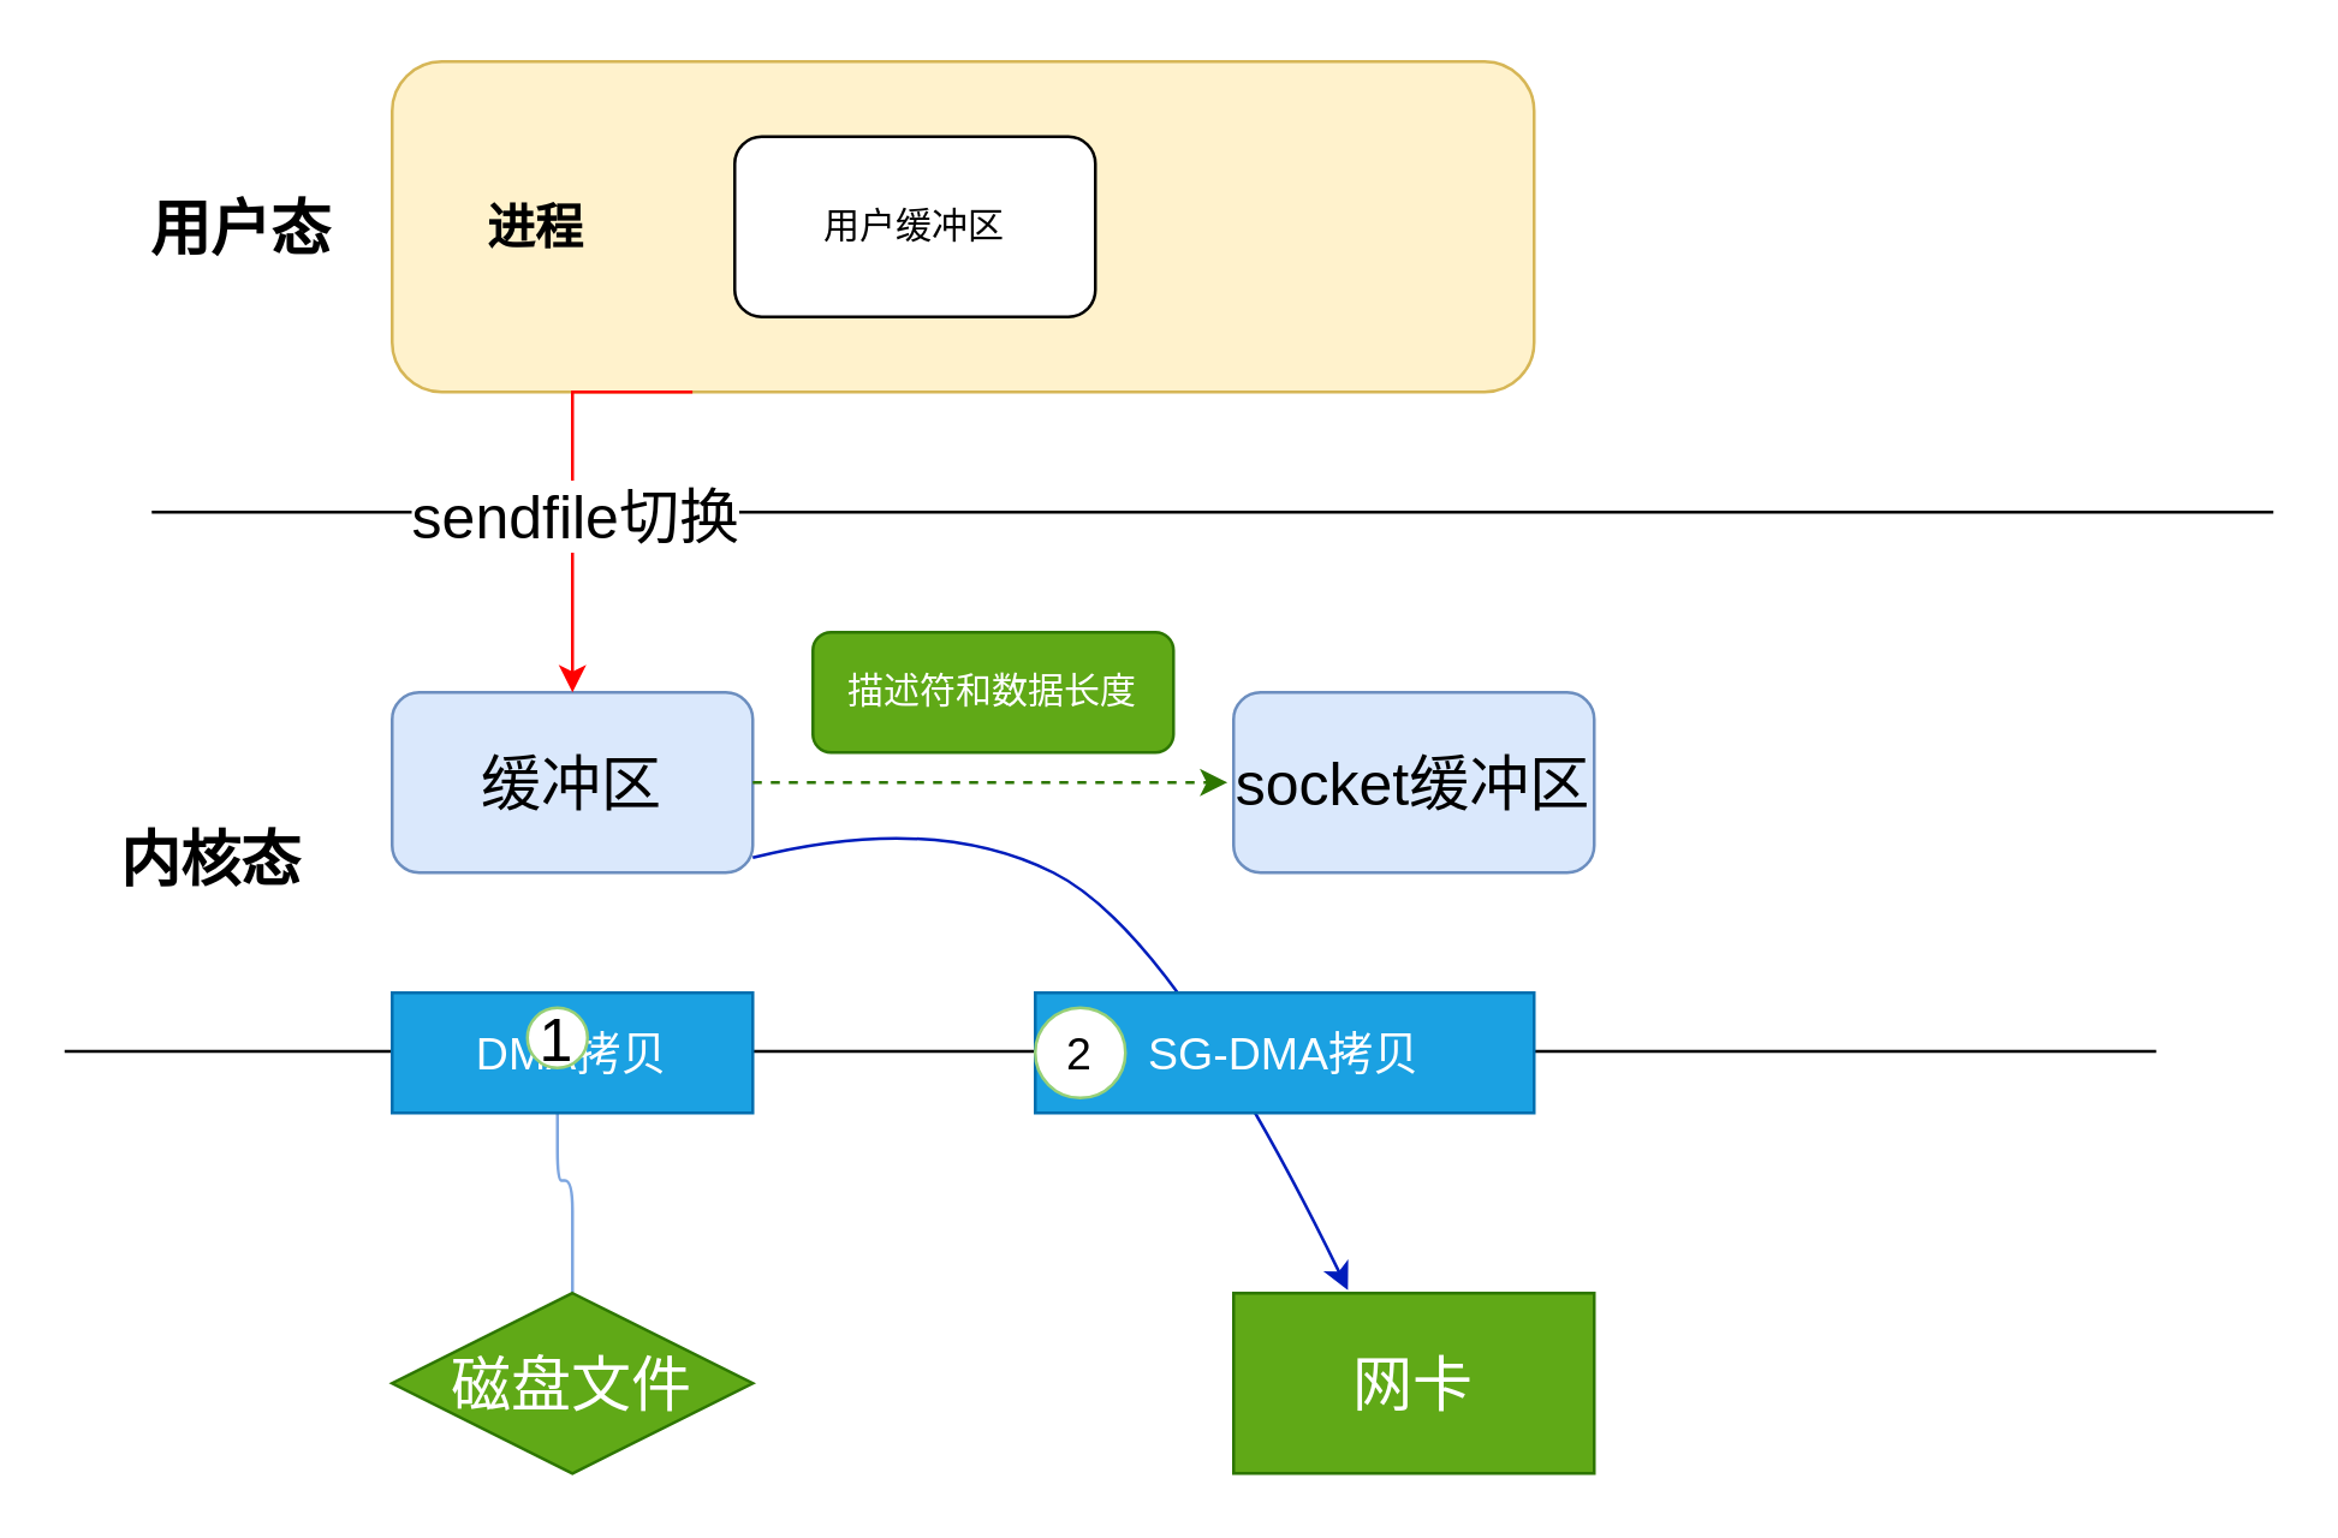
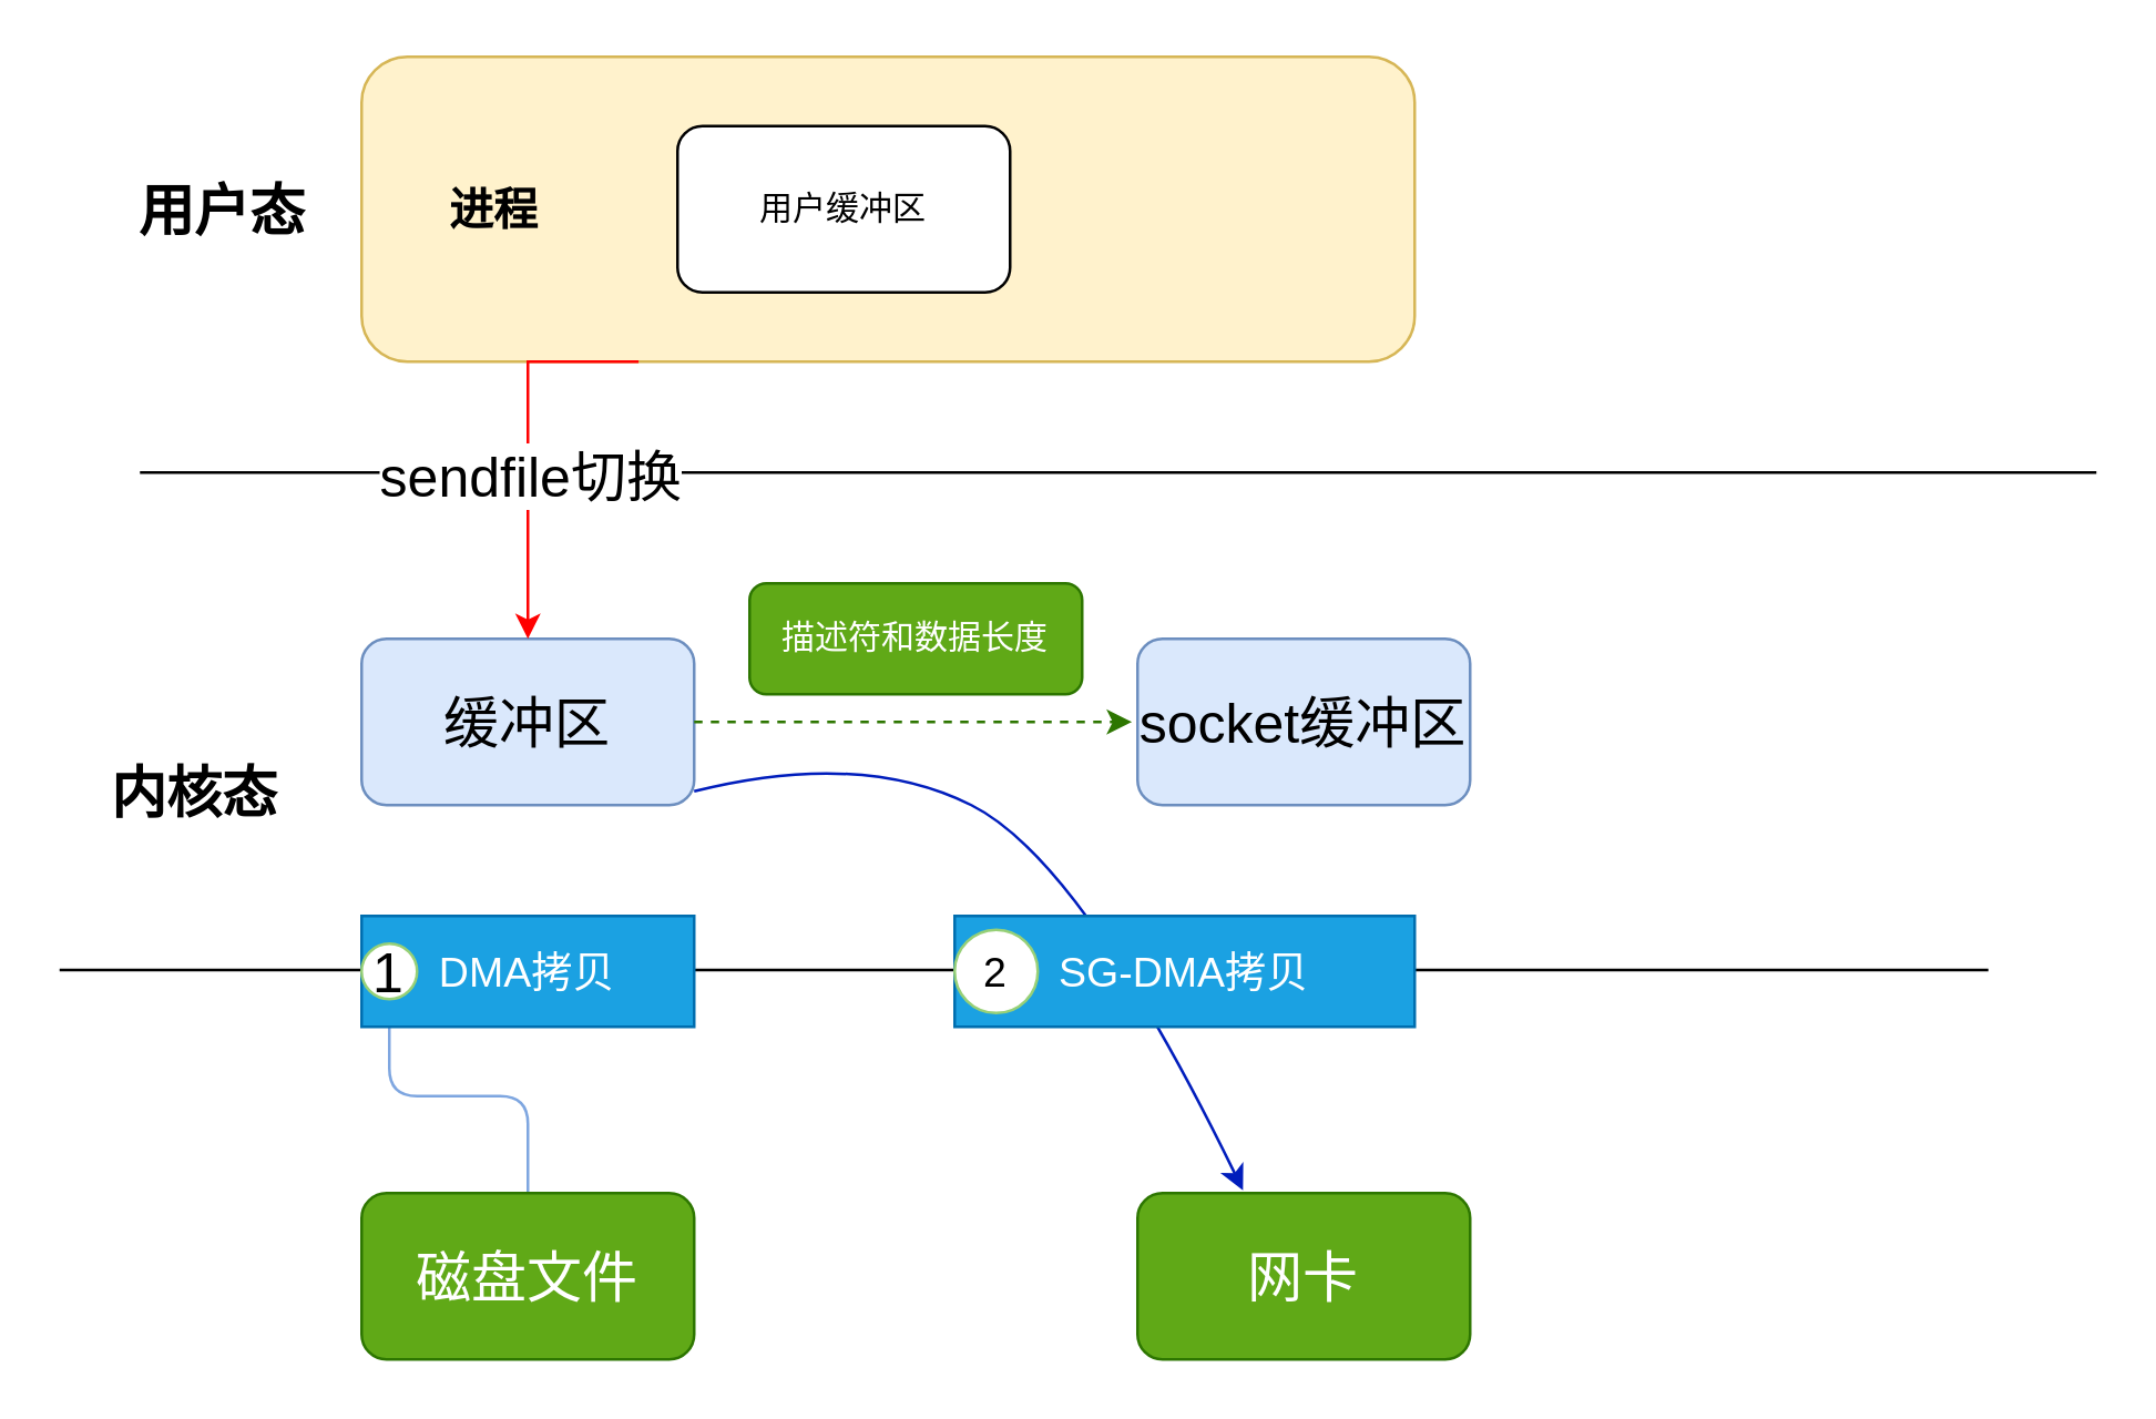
  <mxCell id="0" />
  <mxCell id="1" parent="0" />
  <mxCell id="2" value="" style="curved=1;endArrow=classic;html=1;rounded=0;labelBorderColor=none;fontSize=15;fontColor=#000000;strokeColor=#001DBC;entryX=0.317;entryY=-0.017;entryDx=0;entryDy=0;entryPerimeter=0;fillColor=#0050ef;" edge="1" parent="1" target="17"><mxGeometry width="50" height="50" relative="1" as="geometry"><mxPoint x="250" y="285" as="sourcePoint" /><mxPoint x="390" y="285" as="targetPoint" /><Array as="points"><mxPoint x="310" y="270" /><mxPoint x="390" y="310" /></Array></mxGeometry></mxCell>
  <mxCell id="3" style="edgeStyle=orthogonalEdgeStyle;rounded=1;orthogonalLoop=1;jettySize=auto;html=1;labelBorderColor=none;fontSize=20;fontColor=#000000;endArrow=open;endFill=0;strokeColor=#7EA6E0;" edge="1" parent="1" source="16" target="19"><mxGeometry relative="1" as="geometry" /></mxCell>
  <mxCell id="4" value="" style="endArrow=none;html=1;rounded=0;labelBorderColor=none;fontSize=15;fontColor=#000000;strokeColor=#000000;" edge="1" parent="1"><mxGeometry width="50" height="50" relative="1" as="geometry"><mxPoint x="21" y="349.5" as="sourcePoint" /><mxPoint x="717" y="349.5" as="targetPoint" /></mxGeometry></mxCell>
  <mxCell id="5" value="DMA拷贝" style="rounded=0;whiteSpace=wrap;html=1;labelBorderColor=none;fontSize=15;fontColor=#ffffff;strokeColor=#006EAF;fillColor=#1ba1e2;" vertex="1" parent="1"><mxGeometry x="130" y="330" width="120" height="40" as="geometry" /></mxCell>
  <mxCell id="6" value="&lt;div style=&quot;font-size: 16px;&quot;&gt;&lt;span style=&quot;font-size: 16px;&quot;&gt;进程&lt;/span&gt;&lt;/div&gt;" style="rounded=1;whiteSpace=wrap;html=1;fillColor=#fff2cc;strokeColor=#d6b656;align=left;fontSize=16;fontStyle=1;labelPosition=center;verticalLabelPosition=middle;verticalAlign=middle;spacingLeft=30;" vertex="1" parent="1"><mxGeometry x="130" y="20" width="380" height="110" as="geometry" /></mxCell>
  <mxCell id="7" value="用户缓冲区" style="rounded=1;whiteSpace=wrap;html=1;" vertex="1" parent="1"><mxGeometry x="244" y="45" width="120" height="60" as="geometry" /></mxCell>
  <mxCell id="8" value="" style="endArrow=none;html=1;rounded=0;fontSize=20;fontStyle=1;align=center;" edge="1" parent="1"><mxGeometry width="50" height="50" relative="1" as="geometry"><mxPoint x="50" y="170" as="sourcePoint" /><mxPoint x="756" y="170" as="targetPoint" /></mxGeometry></mxCell>
  <mxCell id="9" value="用户态" style="text;html=1;strokeColor=none;fillColor=none;align=center;verticalAlign=middle;whiteSpace=wrap;rounded=0;fontSize=20;fontStyle=1" vertex="1" parent="1"><mxGeometry x="30" y="60" width="100" height="30" as="geometry" /></mxCell>
  <mxCell id="10" value="缓冲区" style="rounded=1;whiteSpace=wrap;html=1;fontSize=20;fillColor=#dae8fc;strokeColor=#6c8ebf;" vertex="1" parent="1"><mxGeometry x="130" y="230" width="120" height="60" as="geometry" /></mxCell>
  <mxCell id="11" value="socket缓冲区" style="rounded=1;whiteSpace=wrap;html=1;fontSize=20;fillColor=#dae8fc;strokeColor=#6c8ebf;" vertex="1" parent="1"><mxGeometry x="410" y="230" width="120" height="60" as="geometry" /></mxCell>
  <mxCell id="12" value="" style="endArrow=classic;html=1;rounded=0;dashed=0;labelBorderColor=none;fontSize=20;fontColor=#FF0000;strokeColor=#FF0000;exitX=0.263;exitY=1;exitDx=0;exitDy=0;exitPerimeter=0;" edge="1" parent="1" source="6" target="10"><mxGeometry relative="1" as="geometry"><mxPoint x="170" y="210" as="sourcePoint" /><mxPoint x="270" y="210" as="targetPoint" /><Array as="points"><mxPoint x="190" y="130" /></Array></mxGeometry></mxCell>
  <mxCell id="13" value="&lt;span style=&quot;color: rgb(0 , 0 , 0)&quot;&gt;sendfile切换&lt;/span&gt;" style="edgeLabel;resizable=0;html=1;align=center;verticalAlign=middle;fontSize=20;fontColor=#FF0000;" connectable="0" vertex="1" parent="12"><mxGeometry relative="1" as="geometry"><mxPoint y="10" as="offset" /></mxGeometry></mxCell>
  <mxCell id="14" value="" style="endArrow=classic;html=1;rounded=0;dashed=1;labelBorderColor=none;fontSize=20;fontColor=#FF0000;strokeColor=#2D7600;entryX=-0.017;entryY=0.5;entryDx=0;entryDy=0;entryPerimeter=0;fillColor=#60a917;" edge="1" parent="1" target="11"><mxGeometry relative="1" as="geometry"><mxPoint x="250" y="260" as="sourcePoint" /><mxPoint x="370" y="259.5" as="targetPoint" /></mxGeometry></mxCell>
  <mxCell id="15" value="描述符和数据长度" style="whiteSpace=wrap;html=1;fontSize=12;labelBorderColor=none;strokeColor=#2D7600;fillColor=#60a917;fontColor=#ffffff;rounded=1;" vertex="1" parent="1"><mxGeometry x="270" y="210" width="120" height="40" as="geometry" /></mxCell>
- <mxCell id="16" value="磁盘文件" style="rhombus;whiteSpace=wrap;html=1;labelBorderColor=none;fontSize=20;fontColor=#ffffff;strokeColor=#2D7600;fillColor=#60a917;" vertex="1" parent="1"><mxGeometry x="130" y="430" width="120" height="60" as="geometry" /></mxCell>
- <mxCell id="17" value="&lt;font style=&quot;font-size: 20px&quot;&gt;网卡&lt;/font&gt;" style="whiteSpace=wrap;html=1;labelBorderColor=none;fontSize=12;fontColor=#ffffff;strokeColor=#2D7600;fillColor=#60a917;rounded=0;" vertex="1" parent="1"><mxGeometry x="410" y="430" width="120" height="60" as="geometry" /></mxCell>
+ <mxCell id="16" value="磁盘文件" style="rounded=1;whiteSpace=wrap;html=1;labelBorderColor=none;fontSize=20;fontColor=#ffffff;strokeColor=#2D7600;fillColor=#60a917;" vertex="1" parent="1"><mxGeometry x="130" y="430" width="120" height="60" as="geometry" /></mxCell>
+ <mxCell id="17" value="&lt;font style=&quot;font-size: 20px&quot;&gt;网卡&lt;/font&gt;" style="rounded=1;whiteSpace=wrap;html=1;labelBorderColor=none;fontSize=12;fontColor=#ffffff;strokeColor=#2D7600;fillColor=#60a917;" vertex="1" parent="1"><mxGeometry x="410" y="430" width="120" height="60" as="geometry" /></mxCell>
  <mxCell id="18" value="内核态" style="text;html=1;strokeColor=none;fillColor=none;align=center;verticalAlign=middle;whiteSpace=wrap;rounded=0;fontSize=20;fontStyle=1" vertex="1" parent="1"><mxGeometry x="20" y="270" width="100" height="30" as="geometry" /></mxCell>
- <mxCell id="19" value="1" style="ellipse;whiteSpace=wrap;html=1;aspect=fixed;labelBorderColor=none;fontSize=20;fontColor=#000000;strokeColor=#97D077;fillColor=default;" vertex="1" parent="1"><mxGeometry x="175" y="335" width="20" height="20" as="geometry" /></mxCell>
+ <mxCell id="19" value="1" style="ellipse;whiteSpace=wrap;html=1;aspect=fixed;labelBorderColor=none;fontSize=20;fontColor=#000000;strokeColor=#97D077;fillColor=default;" vertex="1" parent="1"><mxGeometry x="130" y="340" width="20" height="20" as="geometry" /></mxCell>
  <mxCell id="20" value="SG-DMA拷贝" style="rounded=0;whiteSpace=wrap;html=1;labelBorderColor=none;fontSize=15;fontColor=#ffffff;strokeColor=#006EAF;fillColor=#1ba1e2;" vertex="1" parent="1"><mxGeometry x="344" y="330" width="166" height="40" as="geometry" /></mxCell>
  <mxCell id="21" value="2" style="ellipse;whiteSpace=wrap;html=1;aspect=fixed;labelBorderColor=none;fontSize=15;fontColor=#000000;strokeColor=#97D077;fillColor=default;" vertex="1" parent="1"><mxGeometry x="344" y="335" width="30" height="30" as="geometry" /></mxCell>
